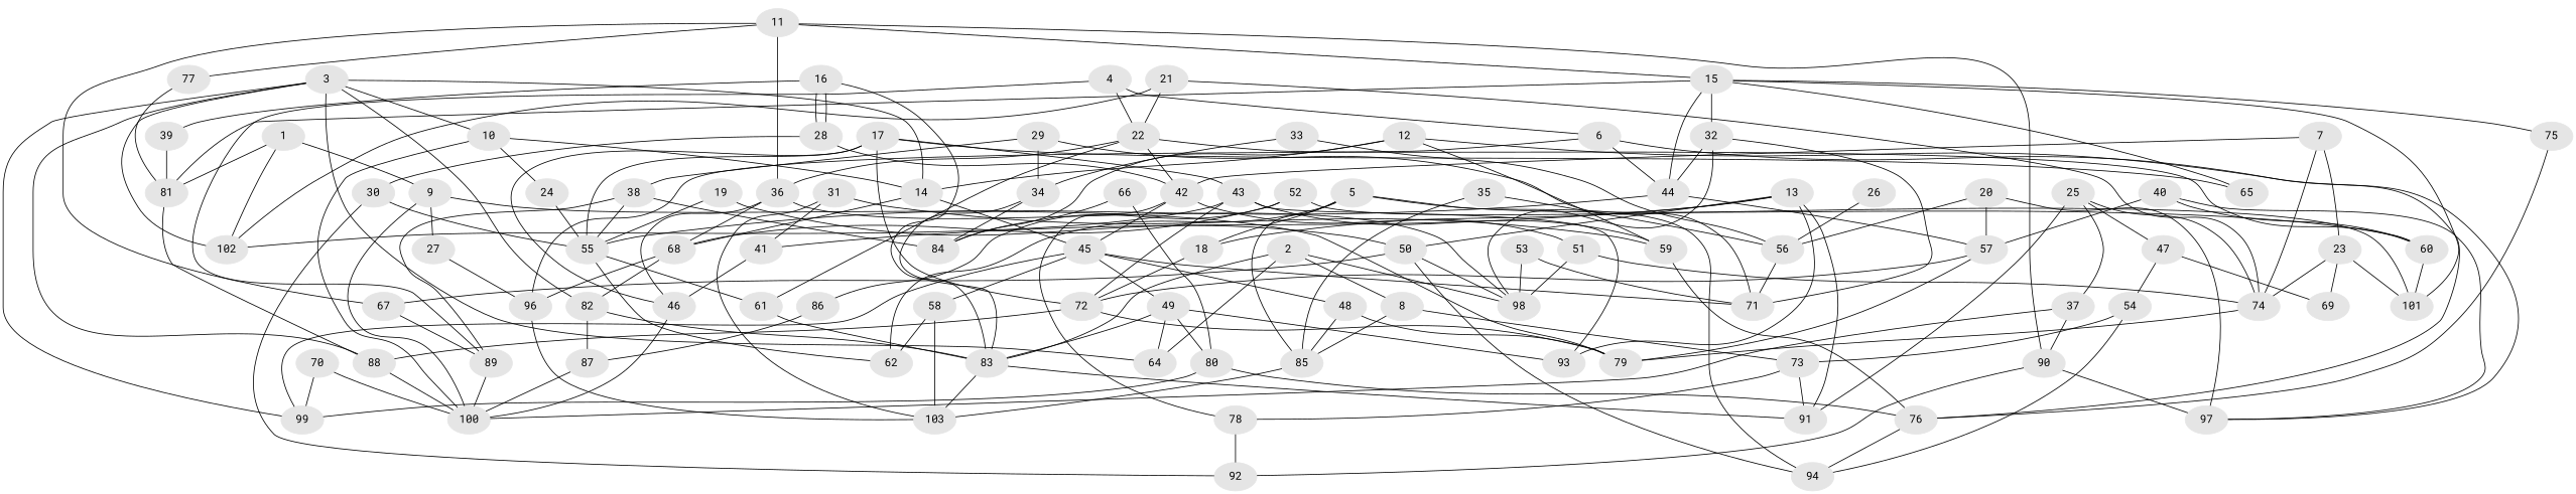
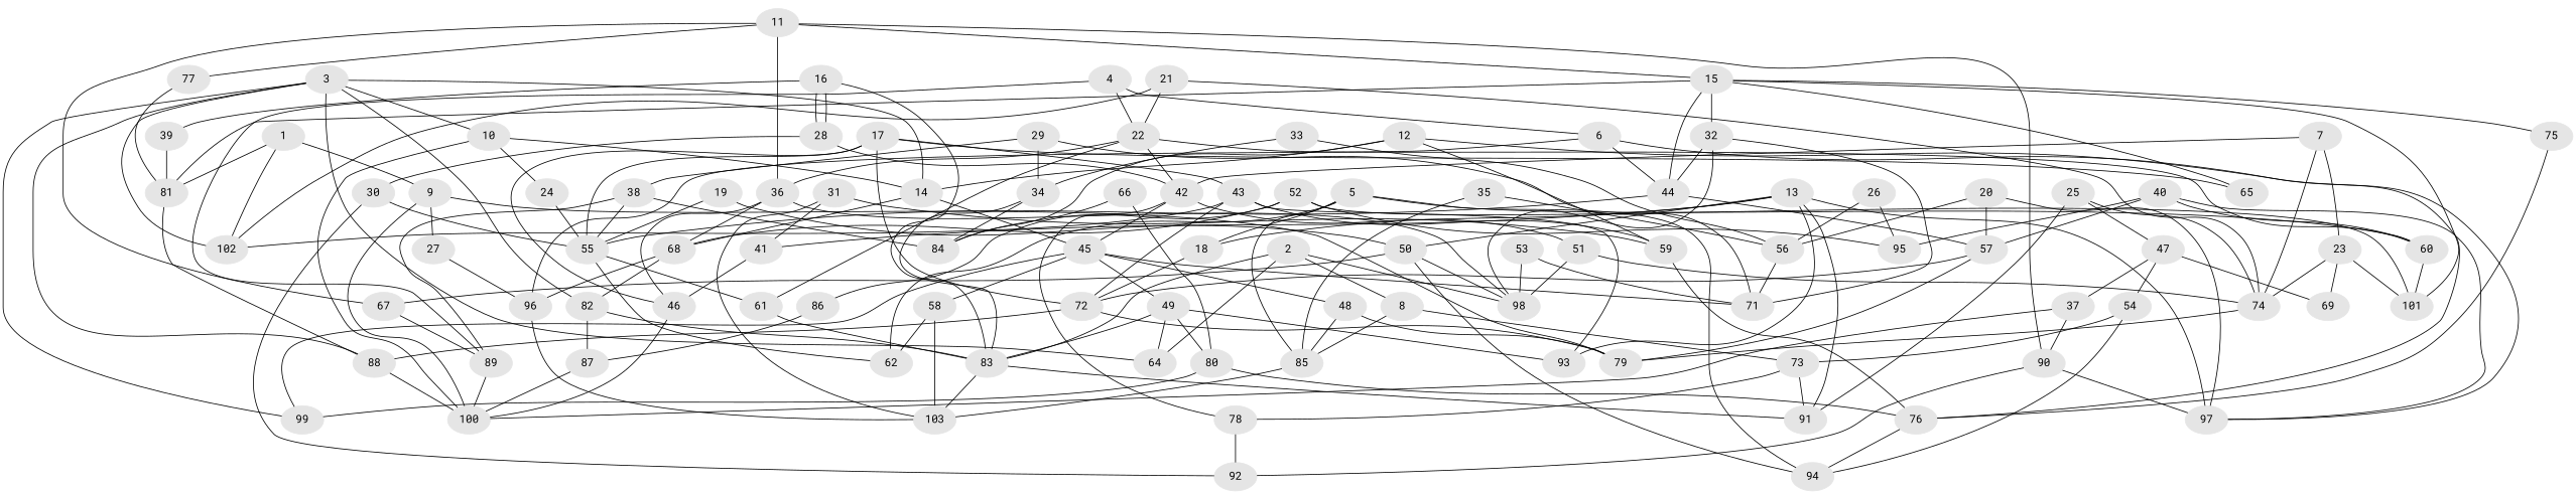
  graph {
    fontname="Roboto Mono"
    node [color=gray90 fontname="Roboto Mono" style=filled]
    edge [fontname="Roboto Mono"]
    1
    9
    81
    102
    27
    79
    100
    88
    2
    8
    64
    83
    98
    85
    73
    91
    103
    3
    10
    14
    82
    99
    24
    45
    68
    87
    4
    6
    22
    89
    44
    76
    96
    60
    42
    36
    61
    5
    18
    62
    94
    72
    101
    55
    57
    7
    23
    74
    69
    51
    78
    11
    15
    67
    77
    90
    32
    65
    75
    46
    97
    92
    12
    59
    84
    13
    41
    50
    93
    71
    48
    49
    58
    16
    28
    39
    30
    17
    43
    19
    20
    56
    21
    25
    37
    47
    54
    26
+   95
    29
    34
    38
    31
    33
    35
    40
    80
    52
    86
    53
    66
-   70
    1 -- 9
    1 -- 81
    1 -- 102
    9 -- 27
    9 -- 79
    9 -- 100
    81 -- 88
    27 -- 96
    88 -- 100
    2 -- 8
    2 -- 64
    2 -- 83
    2 -- 98
    8 -- 85
    8 -- 73
    83 -- 91
    83 -- 103
    85 -- 103
    73 -- 91
    73 -- 78
    3 -- 102
    3 -- 88
    3 -- 64
    3 -- 10
    3 -- 14
    3 -- 82
    3 -- 99
    10 -- 100
    10 -- 14
    10 -- 24
    14 -- 45
    14 -- 68
    82 -- 83
    82 -- 87
    24 -- 55
    45 -- 99
    45 -- 71
    45 -- 48
    45 -- 49
    45 -- 58
    68 -- 82
    68 -- 96
    87 -- 100
    4 -- 6
    4 -- 22
    4 -- 89
    6 -- 44
    6 -- 76
    6 -- 96
    22 -- 60
    22 -- 42
    22 -- 36
    22 -- 61
    89 -- 100
    44 -- 55
    44 -- 57
    76 -- 94
    96 -- 103
    60 -- 101
    42 -- 45
    42 -- 51
    42 -- 78
    36 -- 98
    36 -- 68
    36 -- 46
    61 -- 83
    5 -- 85
    5 -- 60
    5 -- 18
    5 -- 62
    5 -- 94
    18 -- 72
    72 -- 79
    72 -- 88
    55 -- 61
    55 -- 62
    57 -- 79
    57 -- 72
    7 -- 42
    7 -- 23
    7 -- 74
    23 -- 101
    23 -- 74
    23 -- 69
    74 -- 79
    51 -- 98
    51 -- 74
    78 -- 92
    11 -- 36
    11 -- 15
    11 -- 67
    11 -- 77
    11 -- 90
    15 -- 81
    15 -- 44
    15 -- 101
    15 -- 32
    15 -- 65
    15 -- 75
    67 -- 89
    77 -- 81
    90 -- 97
    90 -- 92
    32 -- 98
    32 -- 44
    32 -- 71
    75 -- 76
    46 -- 100
    12 -- 14
    12 -- 97
    12 -- 59
    12 -- 84
    59 -- 76
    13 -- 91
    13 -- 18
+   13 -- 97
    13 -- 41
    13 -- 50
    13 -- 93
    41 -- 46
    50 -- 98
    50 -- 94
    50 -- 67
    48 -- 79
    48 -- 85
    49 -- 64
    49 -- 83
    49 -- 93
    49 -- 80
    58 -- 103
    58 -- 62
    16 -- 83
    16 -- 28
    16 -- 28
    16 -- 39
    28 -- 42
    28 -- 30
    39 -- 81
    30 -- 55
    30 -- 92
    17 -- 72
    17 -- 55
    17 -- 65
    17 -- 46
    17 -- 43
    43 -- 102
    43 -- 72
    43 -- 59
    43 -- 93
    19 -- 55
    19 -- 50
    20 -- 57
    20 -- 97
    20 -- 56
    56 -- 71
    21 -- 102
    21 -- 22
    21 -- 74
    25 -- 91
    25 -- 74
-   25 -- 37
+   47 -- 37
    25 -- 47
    37 -- 100
    37 -- 90
    47 -- 69
    47 -- 54
    54 -- 73
    54 -- 94
    26 -- 56
+   26 -- 95
    29 -- 71
    29 -- 34
    29 -- 38
    34 -- 83
    34 -- 84
    38 -- 89
    38 -- 55
    38 -- 84
    31 -- 103
    31 -- 59
    31 -- 41
    33 -- 56
    33 -- 34
    35 -- 85
    35 -- 56
    40 -- 60
    40 -- 57
    40 -- 97
+   40 -- 95
    80 -- 99
    80 -- 76
    52 -- 68
    52 -- 101
+   52 -- 95
    52 -- 86
    86 -- 87
    53 -- 98
    53 -- 71
    66 -- 84
    66 -- 80
-   70 -- 100
-   70 -- 99
  }
